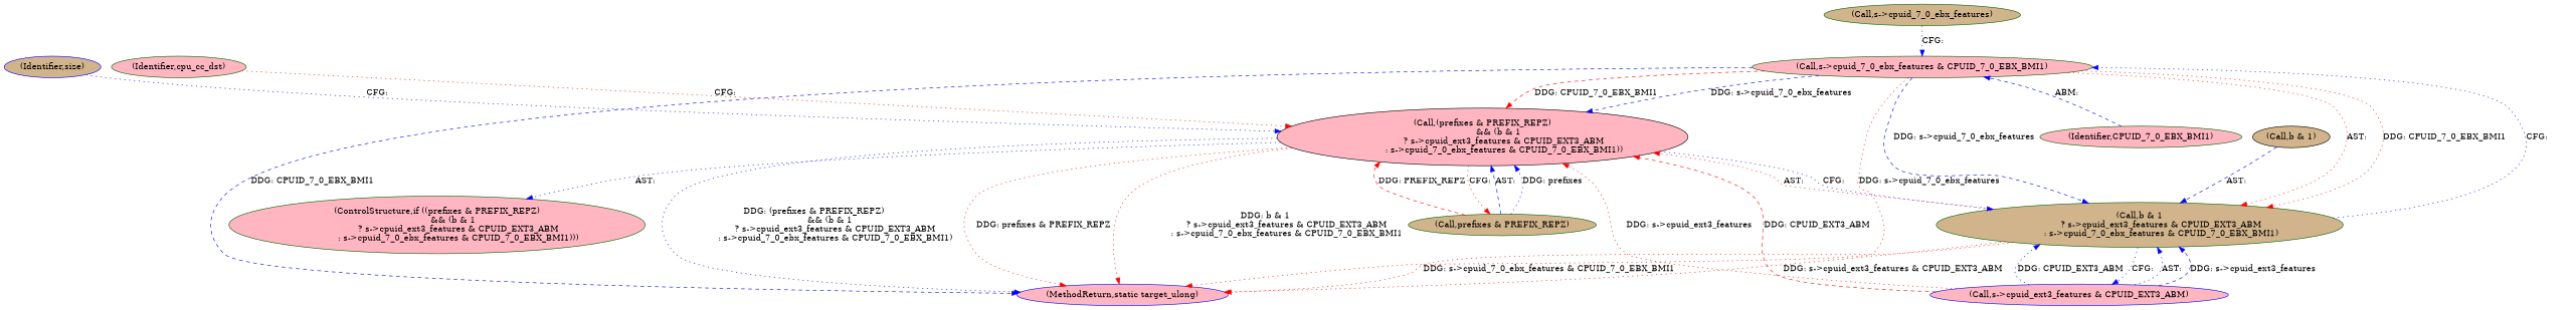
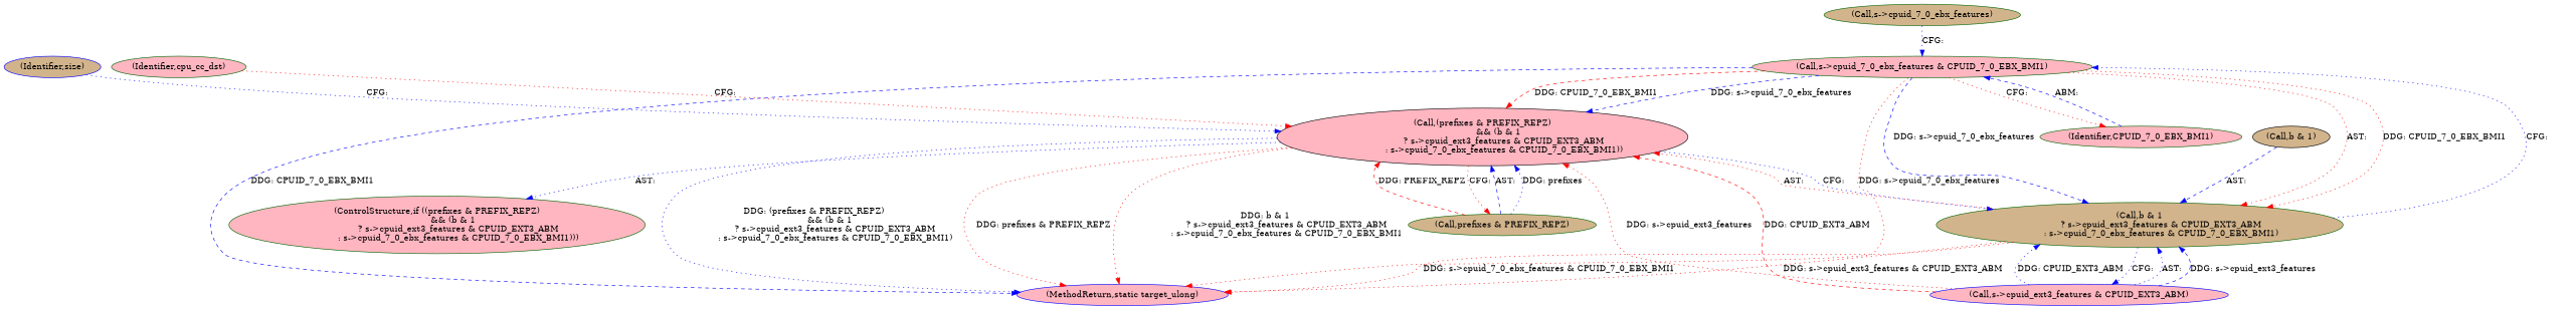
  digraph {
    node [color=darkgreen fillcolor=lightpink style=filled]
    edge [color=blue style=dotted]
    n1 [label="(Call,s->cpuid_7_0_ebx_features & CPUID_7_0_EBX_BMI1)"]
    n2 [color=black label="(Call,(prefixes & PREFIX_REPZ)\n            && (b & 1\n                ? s->cpuid_ext3_features & CPUID_EXT3_ABM\n                : s->cpuid_7_0_ebx_features & CPUID_7_0_EBX_BMI1))"]
    n3 [fillcolor=tan label="(Call,b & 1\n                ? s->cpuid_ext3_features & CPUID_EXT3_ABM\n                : s->cpuid_7_0_ebx_features & CPUID_7_0_EBX_BMI1)"]
    n4 [label="(Identifier,CPUID_7_0_EBX_BMI1)"]
    n5 [color=blue label="(MethodReturn,static target_ulong)"]
    n6 [fillcolor=tan label="(Call,prefixes & PREFIX_REPZ)"]
    n7 [label="(ControlStructure,if ((prefixes & PREFIX_REPZ)\n            && (b & 1\n                ? s->cpuid_ext3_features & CPUID_EXT3_ABM\n                : s->cpuid_7_0_ebx_features & CPUID_7_0_EBX_BMI1)))"]
    n8 [color=blue label="(Call,s->cpuid_ext3_features & CPUID_EXT3_ABM)"]
    n9 [color=blue fillcolor=tan label="(Identifier,size)"]
    n10 [color=black fillcolor=tan label="(Call,b & 1)"]
    n11 [fillcolor=tan label="(Call,s->cpuid_7_0_ebx_features)"]
    n12 [label="(Identifier,cpu_cc_dst)"]
    n1 -> n2 [label="DDG: s->cpuid_7_0_ebx_features" style=dashed]
    n1 -> n2 [color=red label="DDG: CPUID_7_0_EBX_BMI1" style=dashed]
    n1 -> n3 [color=red label="AST: "]
    n1 -> n3 [label="DDG: s->cpuid_7_0_ebx_features" style=dashed]
    n1 -> n3 [color=red label="DDG: CPUID_7_0_EBX_BMI1"]
+   n1 -> n4 [color=red label="CFG: "]
    n1 -> n5 [color=red label="DDG: s->cpuid_7_0_ebx_features"]
    n1 -> n5 [label="DDG: CPUID_7_0_EBX_BMI1" style=dashed]
    n2 -> n3 [label="CFG: "]
    n2 -> n5 [color=red label="DDG: b & 1\n                ? s->cpuid_ext3_features & CPUID_EXT3_ABM\n                : s->cpuid_7_0_ebx_features & CPUID_7_0_EBX_BMI1"]
    n2 -> n5 [label="DDG: (prefixes & PREFIX_REPZ)\n            && (b & 1\n                ? s->cpuid_ext3_features & CPUID_EXT3_ABM\n                : s->cpuid_7_0_ebx_features & CPUID_7_0_EBX_BMI1)"]
    n2 -> n5 [color=red label="DDG: prefixes & PREFIX_REPZ"]
    n2 -> n6 [color=red label="CFG: "]
    n2 -> n7 [label="AST: "]
    n3 -> n1 [label="CFG: "]
    n3 -> n2 [color=red label="AST: "]
    n3 -> n5 [color=red label="DDG: s->cpuid_ext3_features & CPUID_EXT3_ABM"]
    n3 -> n5 [color=red label="DDG: s->cpuid_7_0_ebx_features & CPUID_7_0_EBX_BMI1"]
    n3 -> n8 [label="CFG: "]
    n4 -> n1 [label="ABM: " style=dashed]
    n6 -> n2 [label="AST: " style=dashed]
    n6 -> n2 [label="DDG: prefixes"]
    n6 -> n2 [color=red label="DDG: PREFIX_REPZ" style=dashed]
    n8 -> n2 [color=red label="DDG: s->cpuid_ext3_features"]
    n8 -> n2 [color=red label="DDG: CPUID_EXT3_ABM" style=dashed]
    n8 -> n3 [label="AST: "]
    n8 -> n3 [label="DDG: s->cpuid_ext3_features" style=dashed]
    n8 -> n3 [label="DDG: CPUID_EXT3_ABM"]
    n9 -> n2 [label="CFG: "]
    n10 -> n3 [label="AST: " style=dashed]
    n11 -> n1 [label="CFG: "]
    n12 -> n2 [color=red label="CFG: "]
  }
